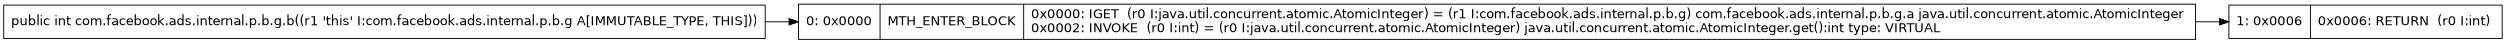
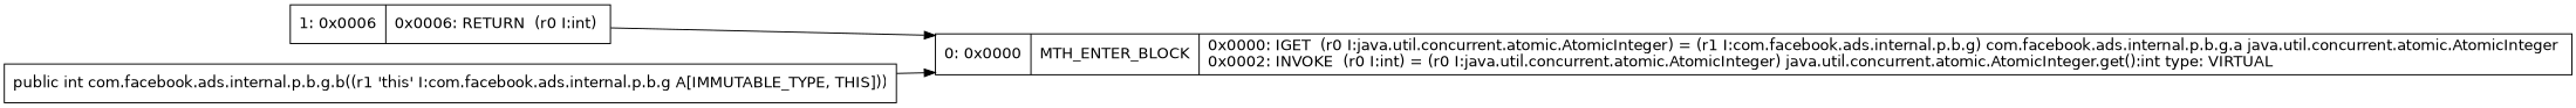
  digraph {
    rankdir=LR
    fontname="DejaVu Sans"
    node [shape=record fontname="DejaVu Sans"]
    edge [fontname="DejaVu Sans"]
    n1 [label="{0\:\ 0x0000|MTH_ENTER_BLOCK\l|0x0000: IGET  (r0 I:java.util.concurrent.atomic.AtomicInteger) = (r1 I:com.facebook.ads.internal.p.b.g) com.facebook.ads.internal.p.b.g.a java.util.concurrent.atomic.AtomicInteger \l0x0002: INVOKE  (r0 I:int) = (r0 I:java.util.concurrent.atomic.AtomicInteger) java.util.concurrent.atomic.AtomicInteger.get():int type: VIRTUAL \l}"]
    n2 [label="{1\:\ 0x0006|0x0006: RETURN  (r0 I:int) \l}"]
    n3 [label="{public int com.facebook.ads.internal.p.b.g.b((r1 'this' I:com.facebook.ads.internal.p.b.g A[IMMUTABLE_TYPE, THIS])) }"]
-   n1 -> n2
+   n2 -> n1
    n3 -> n1
  }
